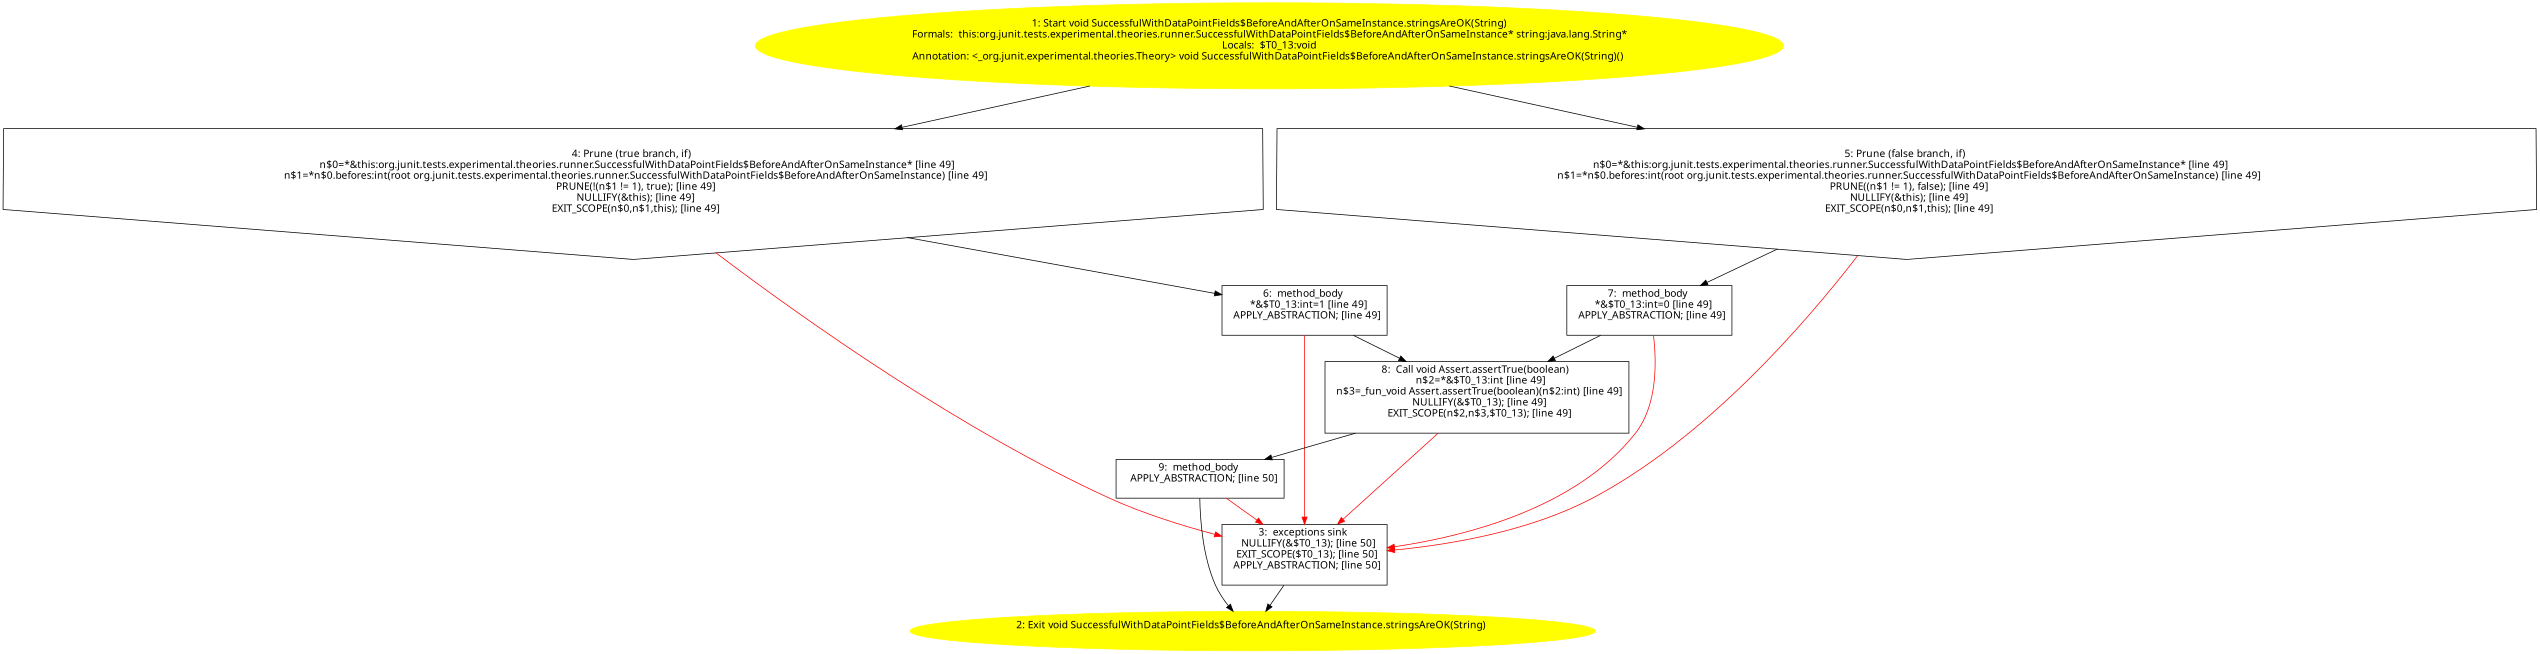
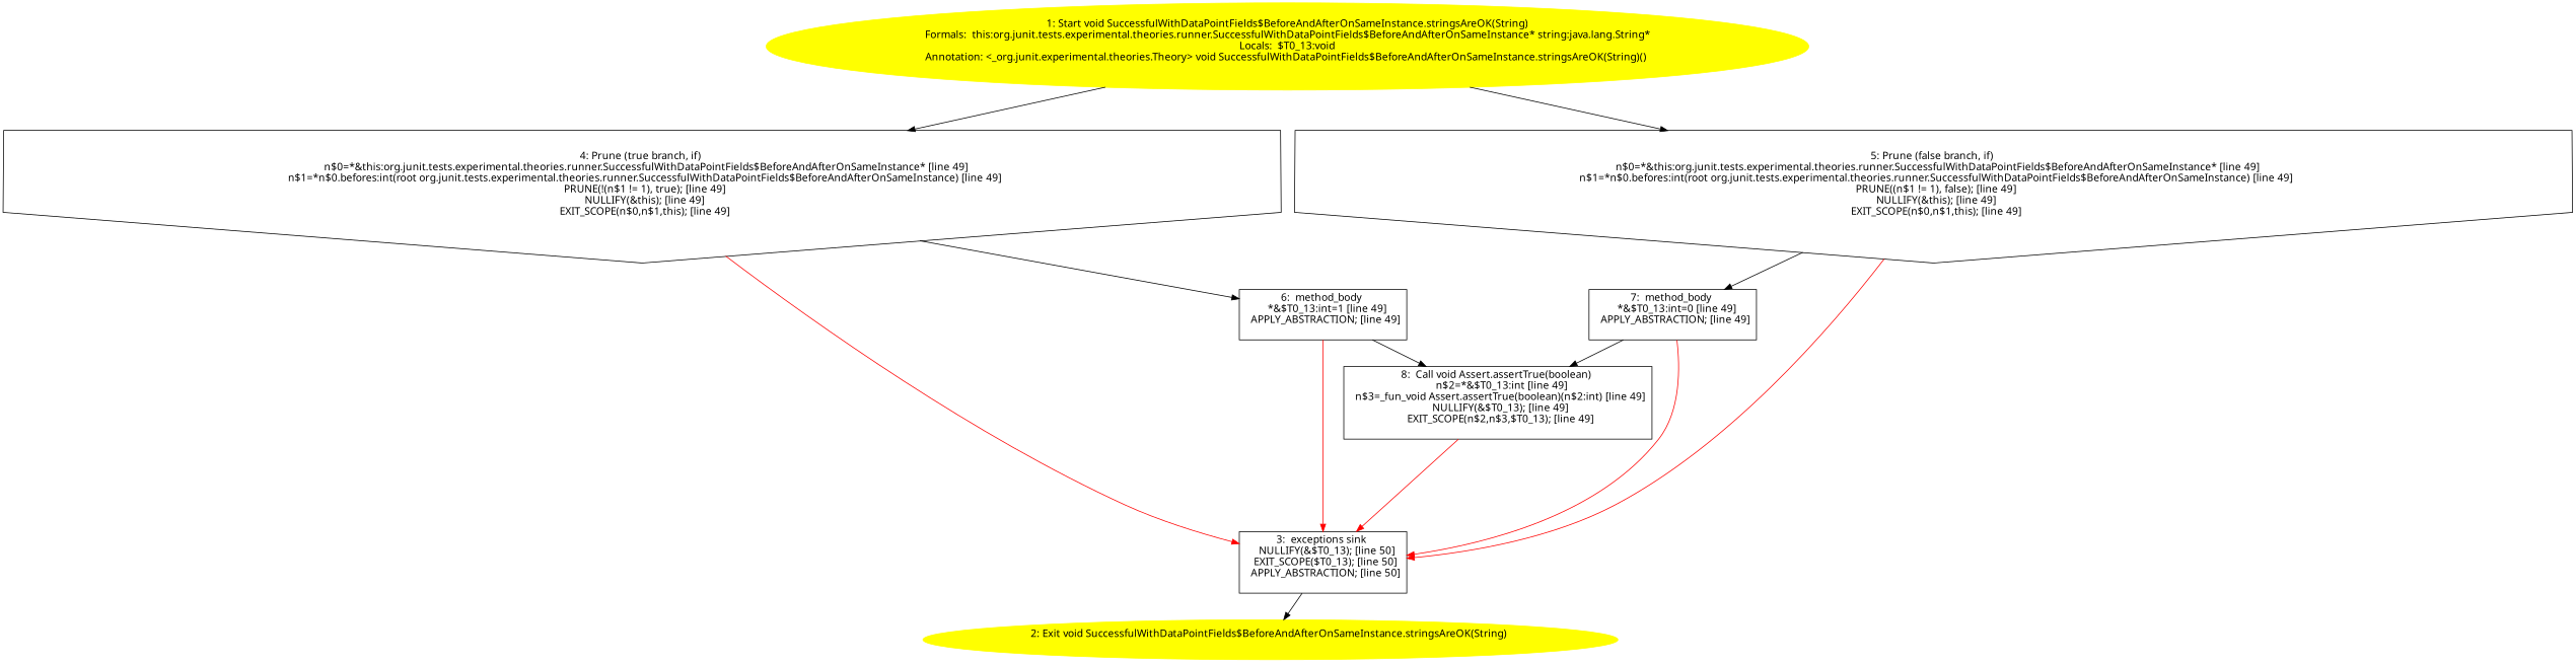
  digraph {
    fontname="Noto Sans"
    node [fontname="Noto Sans" shape=box]
    edge [fontname="Noto Sans"]
    n1 [color=yellow label="1: Start void SuccessfulWithDataPointFields$BeforeAndAfterOnSameInstance.stringsAreOK(String)\nFormals:  this:org.junit.tests.experimental.theories.runner.SuccessfulWithDataPointFields$BeforeAndAfterOnSameInstance* string:java.lang.String*\nLocals:  $T0_13:void\nAnnotation: <_org.junit.experimental.theories.Theory> void SuccessfulWithDataPointFields$BeforeAndAfterOnSameInstance.stringsAreOK(String)() \n  " style=filled shape=""]
    n2 [label="4: Prune (true branch, if) \n   n$0=*&this:org.junit.tests.experimental.theories.runner.SuccessfulWithDataPointFields$BeforeAndAfterOnSameInstance* [line 49]\n  n$1=*n$0.befores:int(root org.junit.tests.experimental.theories.runner.SuccessfulWithDataPointFields$BeforeAndAfterOnSameInstance) [line 49]\n  PRUNE(!(n$1 != 1), true); [line 49]\n  NULLIFY(&this); [line 49]\n  EXIT_SCOPE(n$0,n$1,this); [line 49]\n " shape=invhouse]
    n3 [label="5: Prune (false branch, if) \n   n$0=*&this:org.junit.tests.experimental.theories.runner.SuccessfulWithDataPointFields$BeforeAndAfterOnSameInstance* [line 49]\n  n$1=*n$0.befores:int(root org.junit.tests.experimental.theories.runner.SuccessfulWithDataPointFields$BeforeAndAfterOnSameInstance) [line 49]\n  PRUNE((n$1 != 1), false); [line 49]\n  NULLIFY(&this); [line 49]\n  EXIT_SCOPE(n$0,n$1,this); [line 49]\n " shape=invhouse]
    n4 [label="3:  exceptions sink \n   NULLIFY(&$T0_13); [line 50]\n  EXIT_SCOPE($T0_13); [line 50]\n  APPLY_ABSTRACTION; [line 50]\n "]
    n5 [label="6:  method_body \n   *&$T0_13:int=1 [line 49]\n  APPLY_ABSTRACTION; [line 49]\n "]
    n6 [label="7:  method_body \n   *&$T0_13:int=0 [line 49]\n  APPLY_ABSTRACTION; [line 49]\n "]
    n7 [color=yellow label="2: Exit void SuccessfulWithDataPointFields$BeforeAndAfterOnSameInstance.stringsAreOK(String) \n  " style=filled shape=""]
    n8 [label="8:  Call void Assert.assertTrue(boolean) \n   n$2=*&$T0_13:int [line 49]\n  n$3=_fun_void Assert.assertTrue(boolean)(n$2:int) [line 49]\n  NULLIFY(&$T0_13); [line 49]\n  EXIT_SCOPE(n$2,n$3,$T0_13); [line 49]\n "]
-   n9 [label="9:  method_body \n   APPLY_ABSTRACTION; [line 50]\n "]
    n1 -> n2
    n1 -> n3
    n2 -> n4 [color=red]
    n2 -> n5
    n3 -> n4 [color=red]
    n3 -> n6
    n4 -> n7
    n5 -> n4 [color=red]
    n5 -> n8
    n6 -> n4 [color=red]
    n6 -> n8
    n8 -> n4 [color=red]
-   n8 -> n9
-   n9 -> n4 [color=red]
-   n9 -> n7
  }
